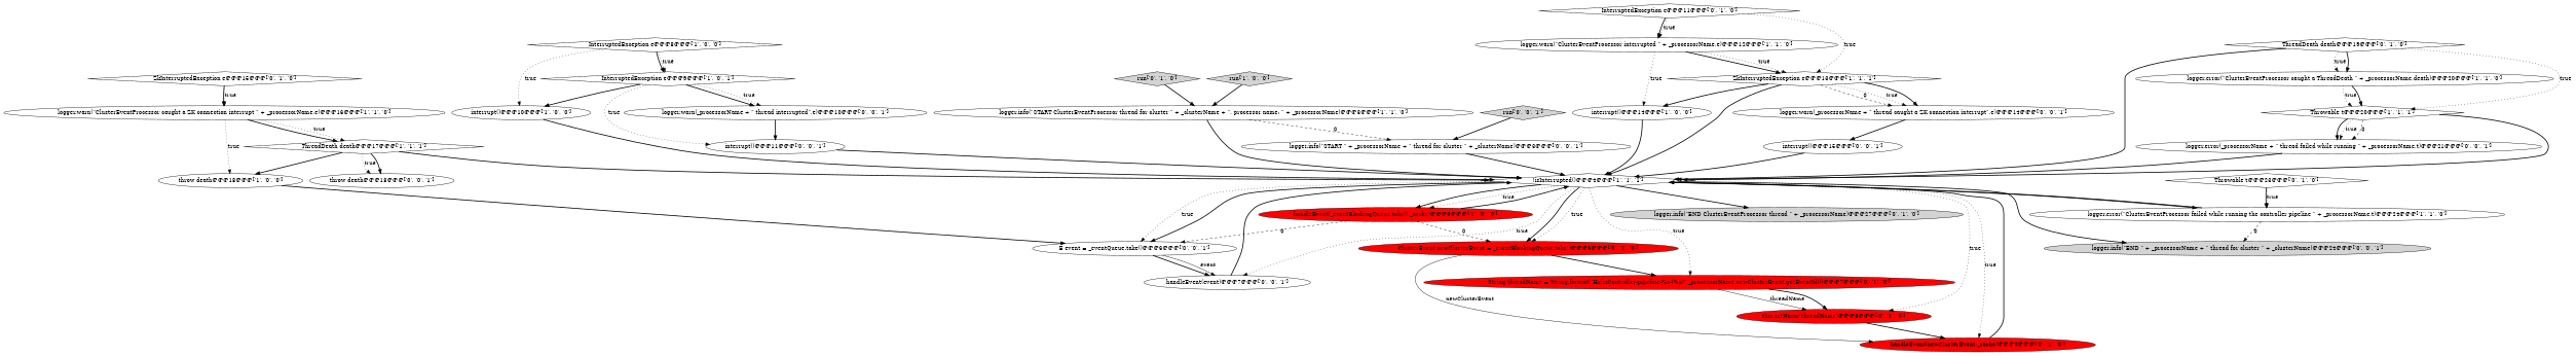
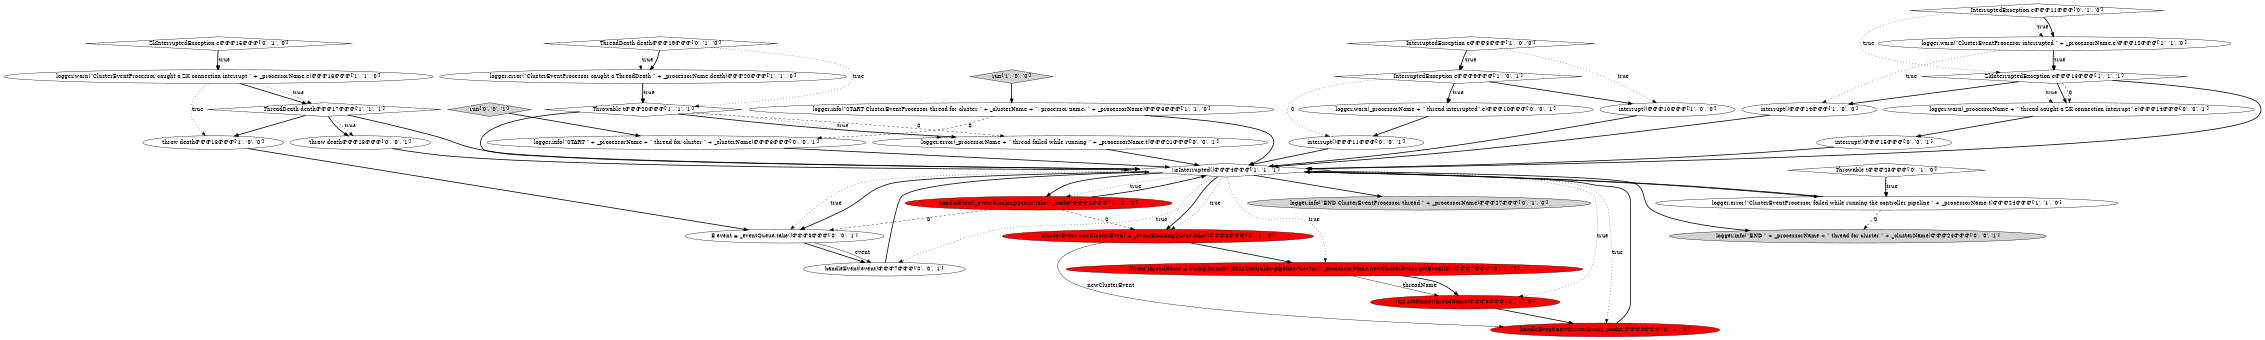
  digraph {
    node [fillcolor=white shape=ellipse style=filled]
    edge [style=bold]
    n1 [label="logger.info(\"START ClusterEventProcessor thread for cluster \" + _clusterName + \", processor name: \" + _processorName)@@@3@@@['1', '1', '0']"]
    n2 [label="logger.info(\"START \" + _processorName + \" thread for cluster \" + _clusterName)@@@3@@@['0', '0', '1']"]
    n3 [label="!isInterrupted()@@@4@@@['1', '1', '1']" shape=diamond]
    n4 [fillcolor=red label="String threadName = String.format(\"HelixController-pipeline-%s-(%s)\",_processorName,newClusterEvent.getEventId())@@@7@@@['0', '1', '0']"]
    n5 [fillcolor=red label="this.setName(threadName)@@@8@@@['0', '1', '0']"]
    n6 [label="logger.error(\"ClusterEventProcessor failed while running the controller pipeline \" + _processorName,t)@@@24@@@['1', '1', '0']"]
    n7 [fillcolor=red label="handleEvent(newClusterEvent,_cache)@@@9@@@['0', '1', '0']"]
    n8 [fillcolor=lightgray label="logger.info(\"END \" + _processorName + \" thread for cluster \" + _clusterName)@@@24@@@['0', '0', '1']"]
    n9 [label="handleEvent(event)@@@7@@@['0', '0', '1']"]
    n10 [label="E event = _eventQueue.take()@@@6@@@['0', '0', '1']"]
    n11 [fillcolor=red label="ClusterEvent newClusterEvent = _eventBlockingQueue.take()@@@6@@@['0', '1', '0']"]
    n12 [fillcolor=red label="handleEvent(_eventBlockingQueue.take(),_cache)@@@6@@@['1', '0', '0']"]
    n13 [fillcolor=lightgray label="logger.info(\"END ClusterEventProcessor thread \" + _processorName)@@@27@@@['0', '1', '0']"]
    n14 [label="logger.warn(\"ClusterEventProcessor caught a ZK connection interrupt \" + _processorName,e)@@@16@@@['1', '1', '0']"]
    n15 [label="throw death@@@18@@@['1', '0', '0']"]
    n16 [label="ThreadDeath death@@@17@@@['1', '1', '1']" shape=diamond]
    n17 [label="throw death@@@18@@@['0', '0', '1']"]
-   n18 [fillcolor=lightgray label="run['0', '1', '0']" shape=diamond]
    n19 [label="ThreadDeath death@@@19@@@['0', '1', '0']" shape=diamond]
    n20 [label="logger.error(\"ClusterEventProcessor caught a ThreadDeath \" + _processorName,death)@@@20@@@['1', '1', '0']"]
    n21 [label="Throwable t@@@20@@@['1', '1', '1']" shape=diamond]
    n22 [label="logger.error(_processorName + \" thread failed while running \" + _processorName,t)@@@21@@@['0', '0', '1']"]
    n23 [label="InterruptedException e@@@9@@@['1', '0', '1']" shape=diamond]
    n24 [label="logger.warn(_processorName + \" thread interrupted\",e)@@@10@@@['0', '0', '1']"]
    n25 [label="interrupt()@@@11@@@['0', '0', '1']"]
    n26 [label="interrupt()@@@10@@@['1', '0', '0']"]
    n27 [label="interrupt()@@@15@@@['0', '0', '1']"]
    n28 [label="Throwable t@@@23@@@['0', '1', '0']" shape=diamond]
    n29 [label="interrupt()@@@14@@@['1', '0', '0']"]
    n30 [label="ZkInterruptedException e@@@15@@@['0', '1', '0']" shape=diamond]
    n31 [fillcolor=lightgray label="run['1', '0', '0']" shape=diamond]
    n32 [label="InterruptedException e@@@11@@@['0', '1', '0']" shape=diamond]
    n33 [label="ZkInterruptedException e@@@13@@@['1', '1', '1']" shape=diamond]
    n34 [label="logger.warn(\"ClusterEventProcessor interrupted \" + _processorName,e)@@@12@@@['1', '1', '0']"]
    n35 [label="logger.warn(_processorName + \" thread caught a ZK connection interrupt\",e)@@@14@@@['0', '0', '1']"]
    n36 [label="InterruptedException e@@@8@@@['1', '0', '0']" shape=diamond]
    n37 [fillcolor=lightgray label="run['0', '0', '1']" shape=diamond]
    n1 -> n2 [label=0 style=dashed]
    n1 -> n3
    n2 -> n3
    n3 -> n4 [label=true style=dotted]
    n3 -> n5 [label=true style=dotted]
    n3 -> n6
    n3 -> n7 [label=true style=dotted]
    n3 -> n8
    n3 -> n9 [label=true style=dotted]
    n3 -> n10 [label=true style=dotted]
    n3 -> n10
    n3 -> n11
    n3 -> n11 [label=true style=dotted]
    n3 -> n12
    n3 -> n12 [label=true style=dotted]
    n3 -> n13
    n4 -> n5 [label=threadName style=solid]
    n4 -> n5
    n5 -> n7
    n6 -> n3
    n6 -> n8 [label=0 style=dashed]
    n7 -> n3
    n9 -> n3
    n10 -> n9
    n10 -> n9 [label=event style=solid]
    n11 -> n4
    n11 -> n7 [label=newClusterEvent style=solid]
    n12 -> n3
    n12 -> n10 [label=0 style=dashed]
    n12 -> n11 [label=0 style=dashed]
    n14 -> n15 [label=true style=dotted]
    n14 -> n16
    n14 -> n16 [label=true style=dotted]
    n15 -> n10
    n16 -> n3
    n16 -> n15
    n16 -> n17 [label=true style=dotted]
    n16 -> n17
-   n19 -> n3
-   n18 -> n1
+   n17 -> n3
    n19 -> n20
    n19 -> n20 [label=true style=dotted]
    n19 -> n21 [label=true style=dotted]
    n20 -> n21 [label=true style=dotted]
    n20 -> n21
    n21 -> n3
    n21 -> n22 [label=0 style=dashed]
    n21 -> n22
    n21 -> n22 [label=true style=dotted]
    n22 -> n3
    n23 -> n24
    n23 -> n24 [label=true style=dotted]
-   n23 -> n25 [label=true style=dotted]
+   n23 -> n25 [label=0 style=dotted]
    n23 -> n26
    n24 -> n25
    n25 -> n3
    n26 -> n3
    n27 -> n3
    n28 -> n6
    n28 -> n6 [label=true style=dotted]
    n29 -> n3
    n30 -> n14
    n30 -> n14 [label=true style=dotted]
    n31 -> n1
    n32 -> n33 [label=true style=dotted]
    n32 -> n34 [label=true style=dotted]
    n32 -> n34
    n33 -> n3
    n33 -> n29
    n33 -> n35 [label=0 style=dashed]
    n33 -> n35 [label=true style=dotted]
    n33 -> n35
    n34 -> n29 [label=true style=dotted]
    n34 -> n33
    n34 -> n33 [label=true style=dotted]
    n35 -> n27
    n36 -> n23
    n36 -> n23 [label=true style=dotted]
    n36 -> n26 [label=true style=dotted]
    n37 -> n2
  }
